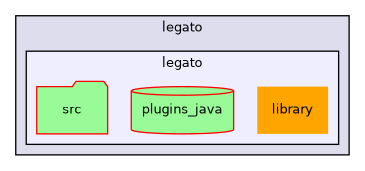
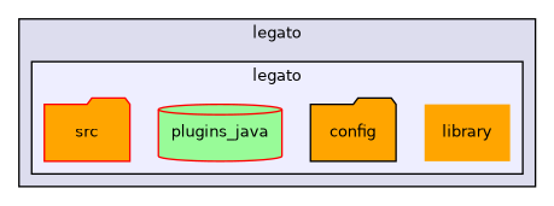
  digraph {
    compound=true
    node [fontname=Helvetica fontsize=10 shape=folder style=filled fillcolor=orange color=red]
    n1 [label=library shape=plaintext color=""]
+   n2 [color=black label=config]
    n3 [fillcolor=palegreen label=plugins_java shape=cylinder]
-   n4 [fillcolor=palegreen label=src]
+   n4 [label=src]
    subgraph cluster_1 {
      bgcolor="#ddddee"
      fontname=Helvetica
      fontsize=10
      label=legato
      pencolor=black
      subgraph cluster_2 {
        bgcolor="#eeeeff"
        fontname=Helvetica
        fontsize=10
        pencolor=black
        n1
+       n2
        n3
        n4
      }
    }
  }
